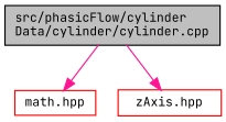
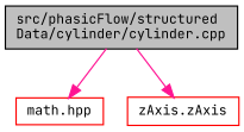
  digraph {
    fontname="JetBrains Mono"
    node [color=red fillcolor=white fontname="JetBrains Mono" fontsize=10 shape=record style=filled]
    edge [color=deeppink fontname="JetBrains Mono" fontsize=10 labelfontname=Helvetica labelfontsize=10 style=solid]
-   n1 [color=black fillcolor=grey75 fontcolor=black height=0.2 label="src/phasicFlow/cylinder\lData/cylinder/cylinder.cpp" width=0.4]
+   n1 [color=black fillcolor=grey75 fontcolor=black height=0.2 label="src/phasicFlow/structured\lData/cylinder/cylinder.cpp" width=0.4]
    n2 [height=0.2 label="math.hpp" width=0.4]
-   n3 [height=0.2 label="zAxis.hpp" width=0.4]
+   n3 [height=0.2 label="zAxis.zAxis" width=0.4]
    n1 -> n2
    n1 -> n3
  }
